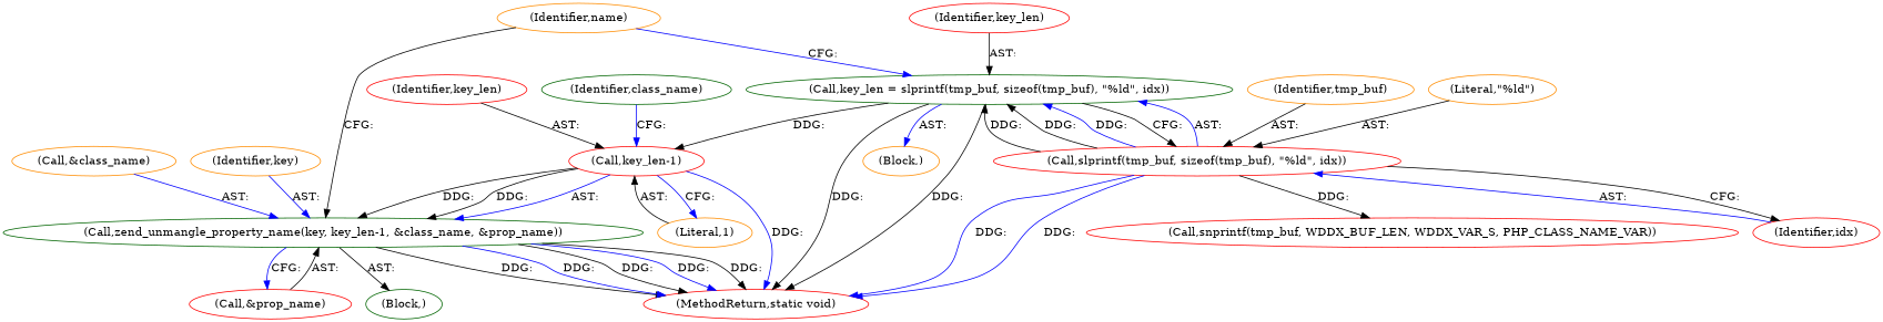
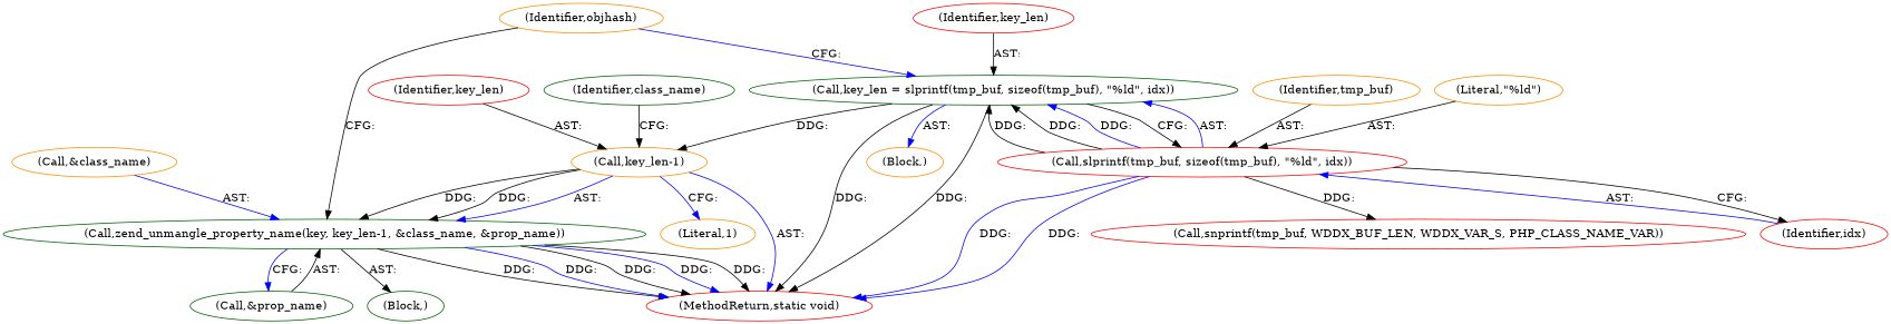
  digraph {
    node [color=red]
    edge [color=black]
    n1 [color=darkgreen label="(Call,zend_unmangle_property_name(key, key_len-1, &class_name, &prop_name))"]
-   n2 [label="(Call,&prop_name)"]
+   n2 [color=darkgreen label="(Call,&prop_name)"]
    n3 [label="(MethodReturn,static void)"]
    n4 [color=darkgreen label="(Block,)"]
-   n5 [label="(Call,key_len-1)"]
+   n5 [color=darkorange label="(Call,key_len-1)"]
    n6 [color=darkorange label="(Literal,1)"]
    n7 [color=darkgreen label="(Call,key_len = slprintf(tmp_buf, sizeof(tmp_buf), \"%ld\", idx))"]
    n8 [label="(Call,slprintf(tmp_buf, sizeof(tmp_buf), \"%ld\", idx))"]
    n9 [color=darkorange label="(Block,)"]
    n10 [label="(Call,snprintf(tmp_buf, WDDX_BUF_LEN, WDDX_VAR_S, PHP_CLASS_NAME_VAR))"]
    n11 [label="(Identifier,idx)"]
    n12 [color=darkorange label="(Call,&class_name)"]
    n13 [label="(Identifier,key_len)"]
    n14 [color=darkorange label="(Identifier,tmp_buf)"]
    n15 [color=darkgreen label="(Identifier,class_name)"]
-   n16 [color=darkorange label="(Identifier,key)"]
-   n17 [color=darkorange label="(Identifier,name)"]
+   n17 [color=darkorange label="(Identifier,objhash)"]
    n18 [color=darkorange label="(Literal,\"%ld\")"]
    n19 [label="(Identifier,key_len)"]
    n1 -> n2 [color=blue label="CFG: "]
    n1 -> n3 [label="DDG: "]
    n1 -> n3 [color=blue label="DDG: "]
    n1 -> n3 [label="DDG: "]
    n1 -> n3 [color=blue label="DDG: "]
    n1 -> n3 [label="DDG: "]
    n1 -> n4 [label="AST: "]
    n2 -> n1 [label="AST: "]
    n5 -> n1 [color=blue label="AST: "]
    n5 -> n1 [label="DDG: "]
    n5 -> n1 [label="DDG: "]
-   n5 -> n3 [color=blue label="DDG: "]
+   n5 -> n3 [color=blue label="AST: "]
    n5 -> n6 [color=blue label="CFG: "]
-   n6 -> n5 [label="AST: "]
    n7 -> n3 [label="DDG: "]
    n7 -> n3 [label="DDG: "]
    n7 -> n5 [label="DDG: "]
    n7 -> n8 [label="CFG: "]
    n7 -> n9 [color=blue label="AST: "]
    n8 -> n3 [color=blue label="DDG: "]
    n8 -> n3 [color=blue label="DDG: "]
    n8 -> n7 [color=blue label="AST: "]
    n8 -> n7 [label="DDG: "]
    n8 -> n7 [label="DDG: "]
    n8 -> n7 [color=blue label="DDG: "]
    n8 -> n10 [label="DDG: "]
    n8 -> n11 [label="CFG: "]
    n11 -> n8 [color=blue label="AST: "]
    n12 -> n1 [color=blue label="AST: "]
    n13 -> n5 [label="AST: "]
    n14 -> n8 [label="AST: "]
-   n15 -> n5 [color=blue label="CFG: "]
-   n16 -> n1 [color=blue label="AST: "]
+   n15 -> n5 [label="CFG: "]
    n17 -> n1 [label="CFG: "]
    n17 -> n7 [color=blue label="CFG: "]
    n18 -> n8 [label="AST: "]
    n19 -> n7 [label="AST: "]
  }
